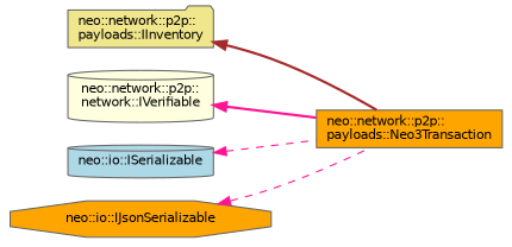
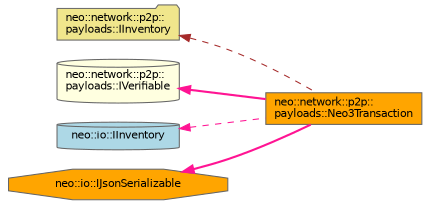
  digraph {
    rankdir=LR
    node [color=gray40 fillcolor=orange fontname=Helvetica fontsize=10 shape=cylinder style=filled]
    edge [color=deeppink dir=back fontname=Helvetica fontsize=10 labelfontname=Helvetica labelfontsize=10 style=dashed]
    n1 [fontcolor=black height=0.2 label="neo::network::p2p::\lpayloads::Neo3Transaction" shape=box width=0.4]
    n2 [fillcolor=khaki height=0.2 label="neo::network::p2p::\lpayloads::IInventory" shape=folder width=0.4]
-   n3 [fillcolor=lightyellow height=0.2 label="neo::network::p2p::\lnetwork::IVerifiable" width=0.4]
-   n4 [fillcolor=lightblue height=0.2 label="neo::io::ISerializable" width=0.4]
+   n3 [fillcolor=lightyellow height=0.2 label="neo::network::p2p::\lpayloads::IVerifiable" width=0.4]
+   n4 [fillcolor=lightblue height=0.2 label="neo::io::IInventory" width=0.4]
    n5 [height=0.2 label="neo::io::IJsonSerializable" shape=octagon width=0.4]
-   n2 -> n1 [color=brown style=bold]
+   n2 -> n1 [color=brown]
    n3 -> n1 [style=bold]
    n4 -> n1
-   n5 -> n1
+   n5 -> n1 [style=bold]
  }
